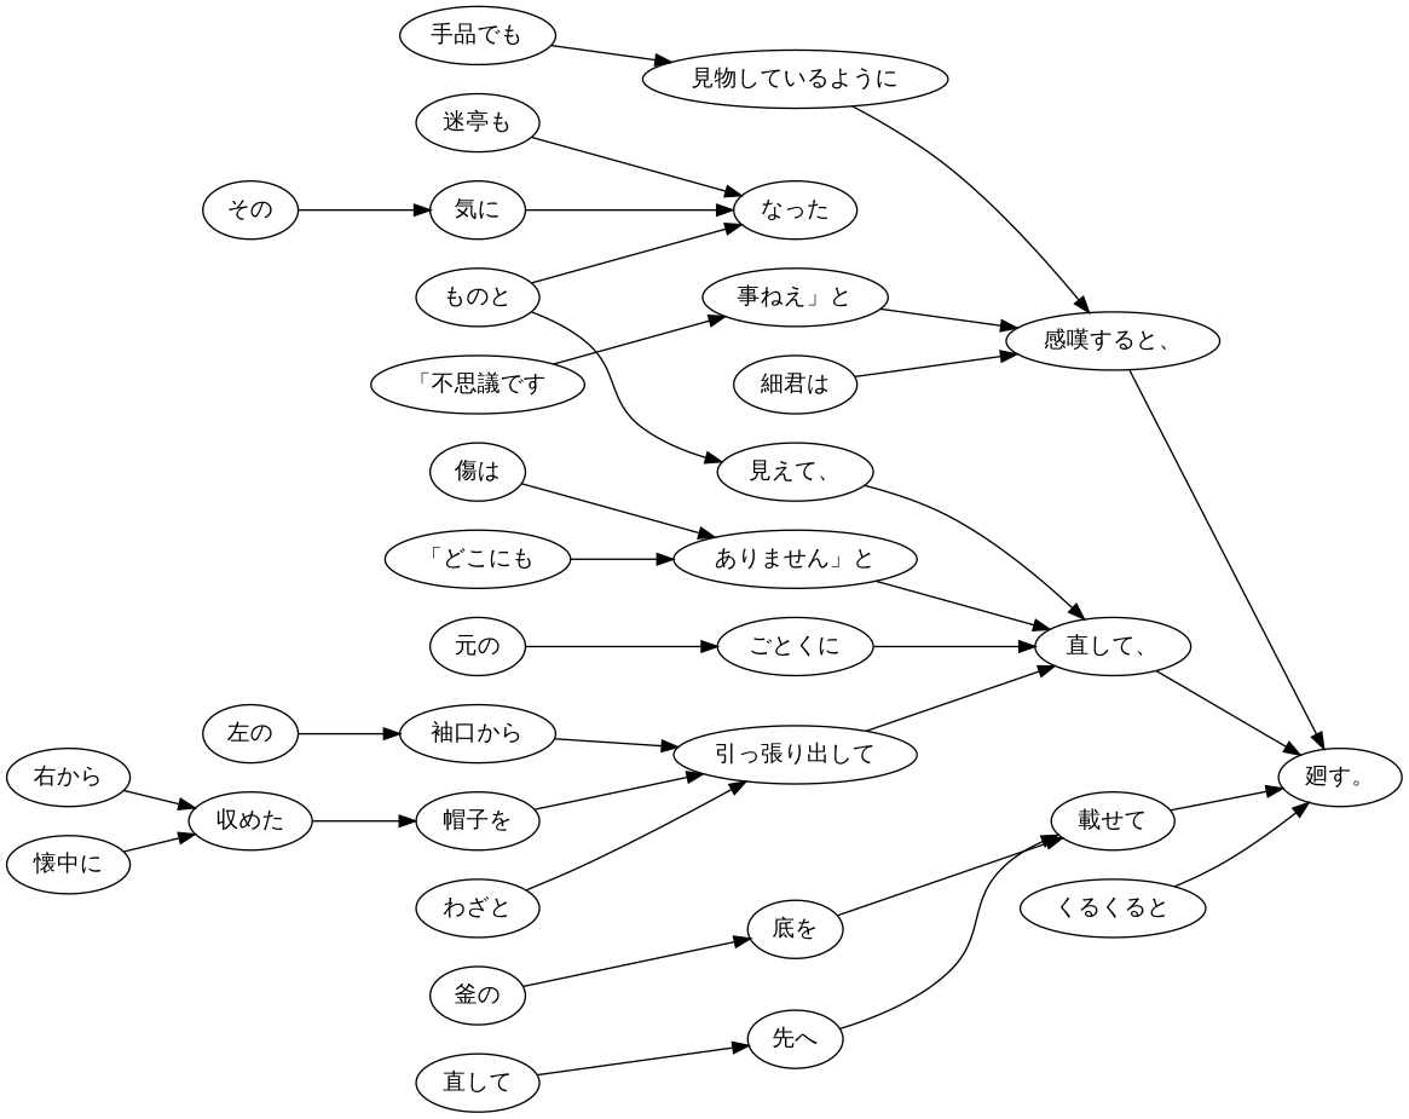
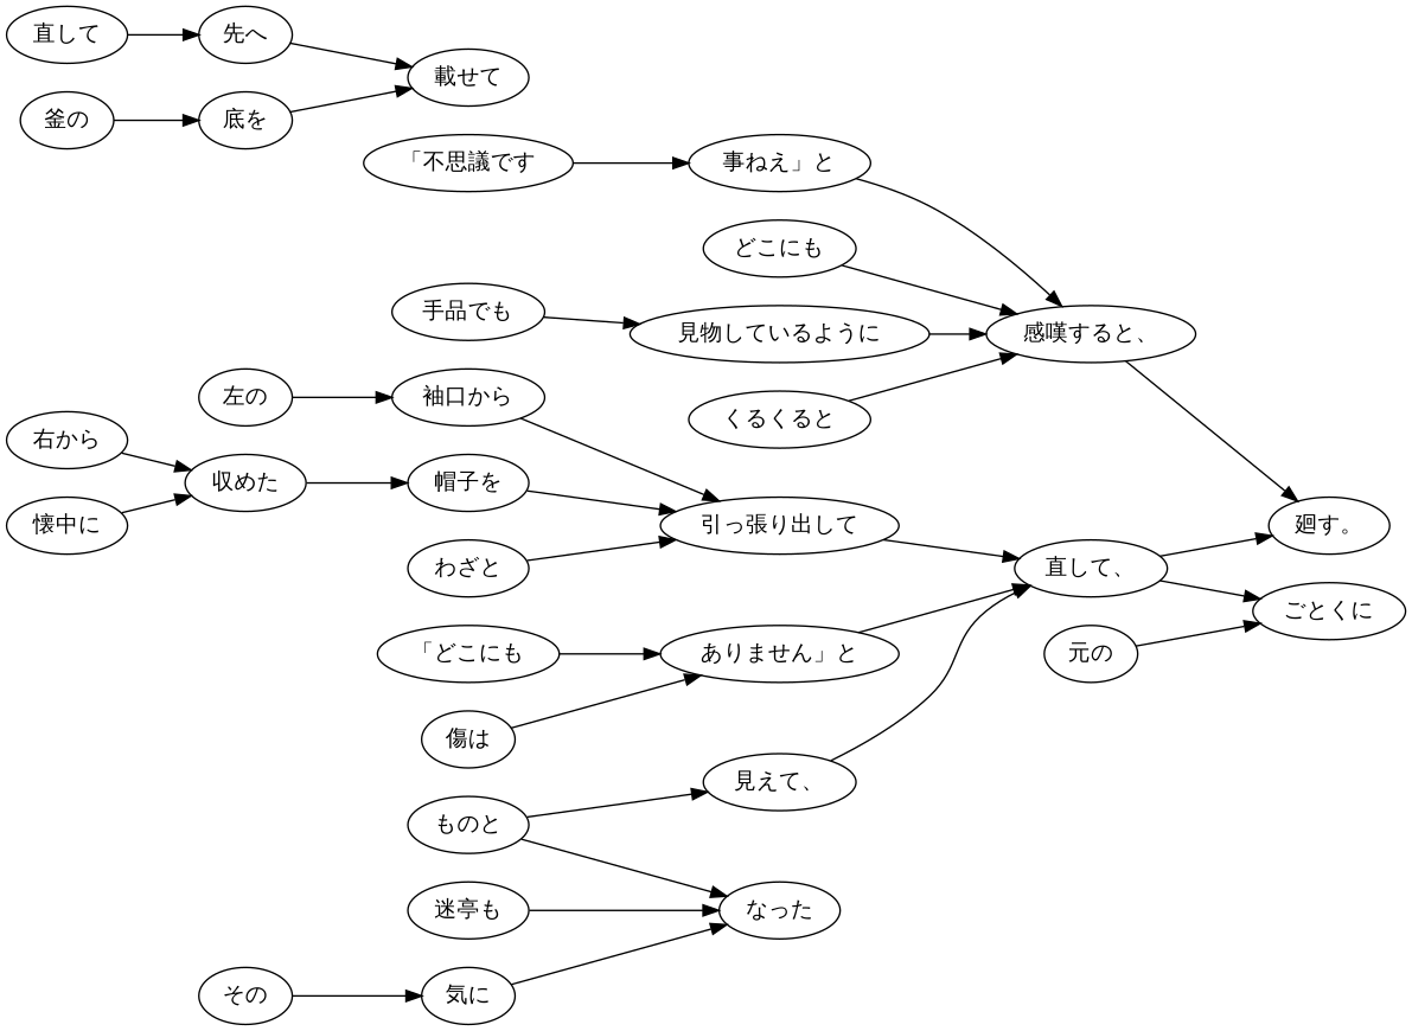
  digraph {
    fontname=Inter
    rankdir=LR
    node [fontname=Inter]
    edge [fontname=Inter]
    n1 [label="「不思議です"]
    n2 [label="事ねえ」と"]
    n3 [label="感嘆すると、"]
    n4 [label="廻す。"]
-   n5 [label="細君は"]
+   n5 [label="どこにも"]
    n6 [label="手品でも"]
    n7 [label="見物しているように"]
    n8 [label="迷亭も"]
    n9 [label="なった"]
    n10 [label="その"]
    n11 [label="気に"]
    n12 [label="ものと"]
    n13 [label="見えて、"]
    n14 [label="直して、"]
    n15 [label="右から"]
    n16 [label="収めた"]
    n17 [label="帽子を"]
    n18 [label="懐中に"]
    n19 [label="引っ張り出して"]
    n20 [label="わざと"]
    n21 [label="左の"]
    n22 [label="袖口から"]
    n23 [label="「どこにも"]
    n24 [label="ありません」と"]
    n25 [label="傷は"]
    n26 [label="元の"]
    n27 [label="ごとくに"]
    n28 [label="直して"]
    n29 [label="先へ"]
    n30 [label="載せて"]
    n31 [label="釜の"]
    n32 [label="底を"]
    n33 [label="くるくると"]
    n1 -> n2
    n2 -> n3
    n3 -> n4
    n5 -> n3
    n6 -> n7
    n7 -> n3
    n8 -> n9
    n10 -> n11
    n11 -> n9
    n12 -> n9
    n12 -> n13
    n13 -> n14
    n14 -> n4
    n15 -> n16
    n16 -> n17
    n17 -> n19
    n18 -> n16
    n19 -> n14
    n20 -> n19
    n21 -> n22
    n22 -> n19
    n23 -> n24
    n24 -> n14
    n25 -> n24
    n26 -> n27
-   n27 -> n14
+   n14 -> n27
    n28 -> n29
    n29 -> n30
-   n30 -> n4
    n31 -> n32
    n32 -> n30
-   n33 -> n4
+   n33 -> n3
  }
